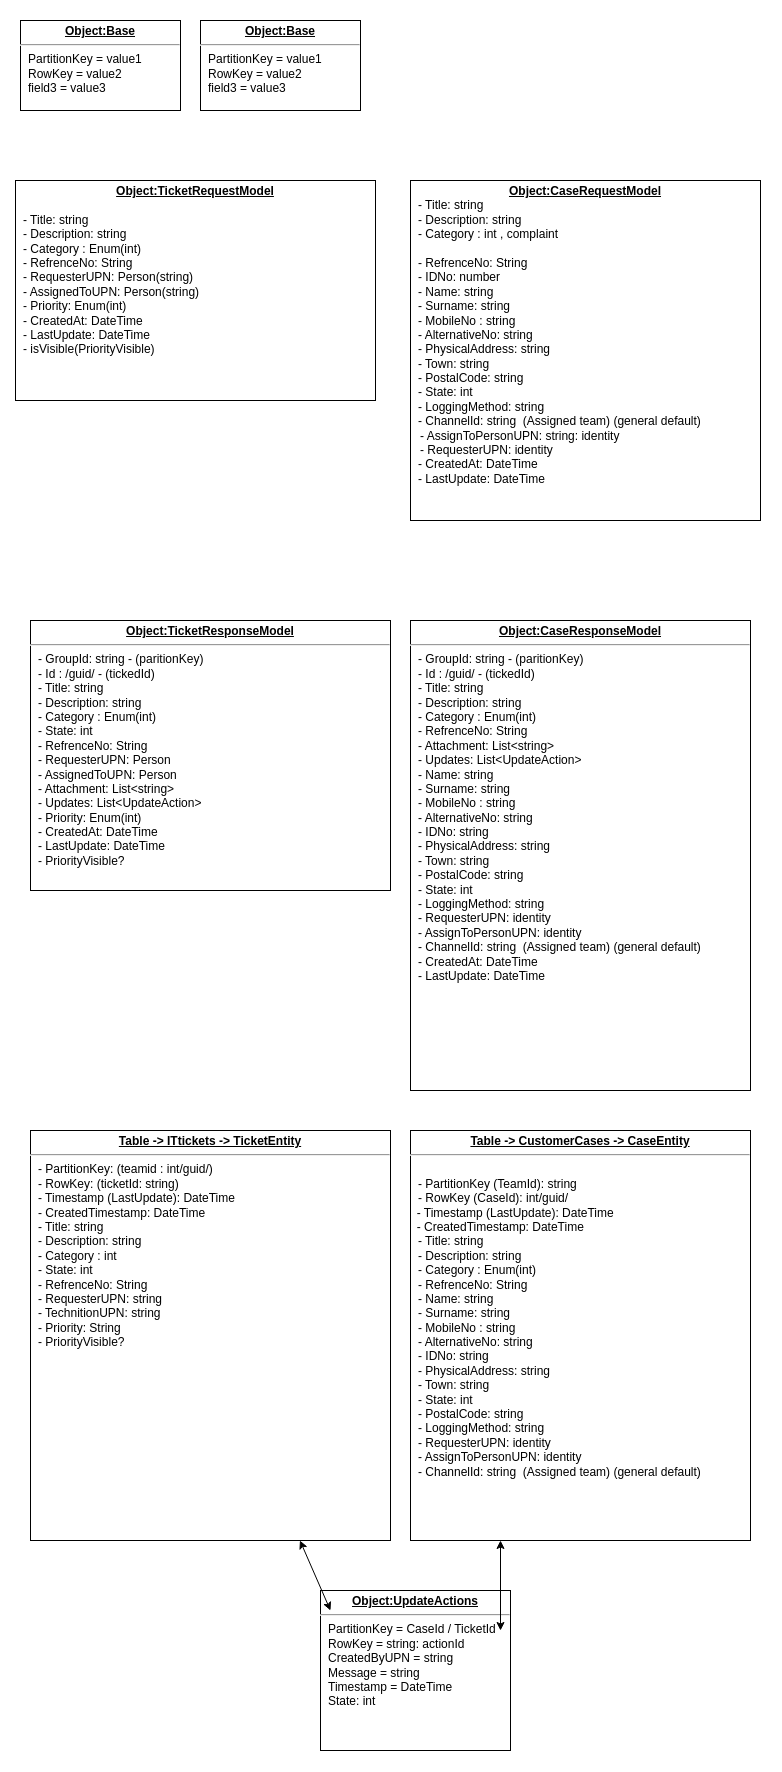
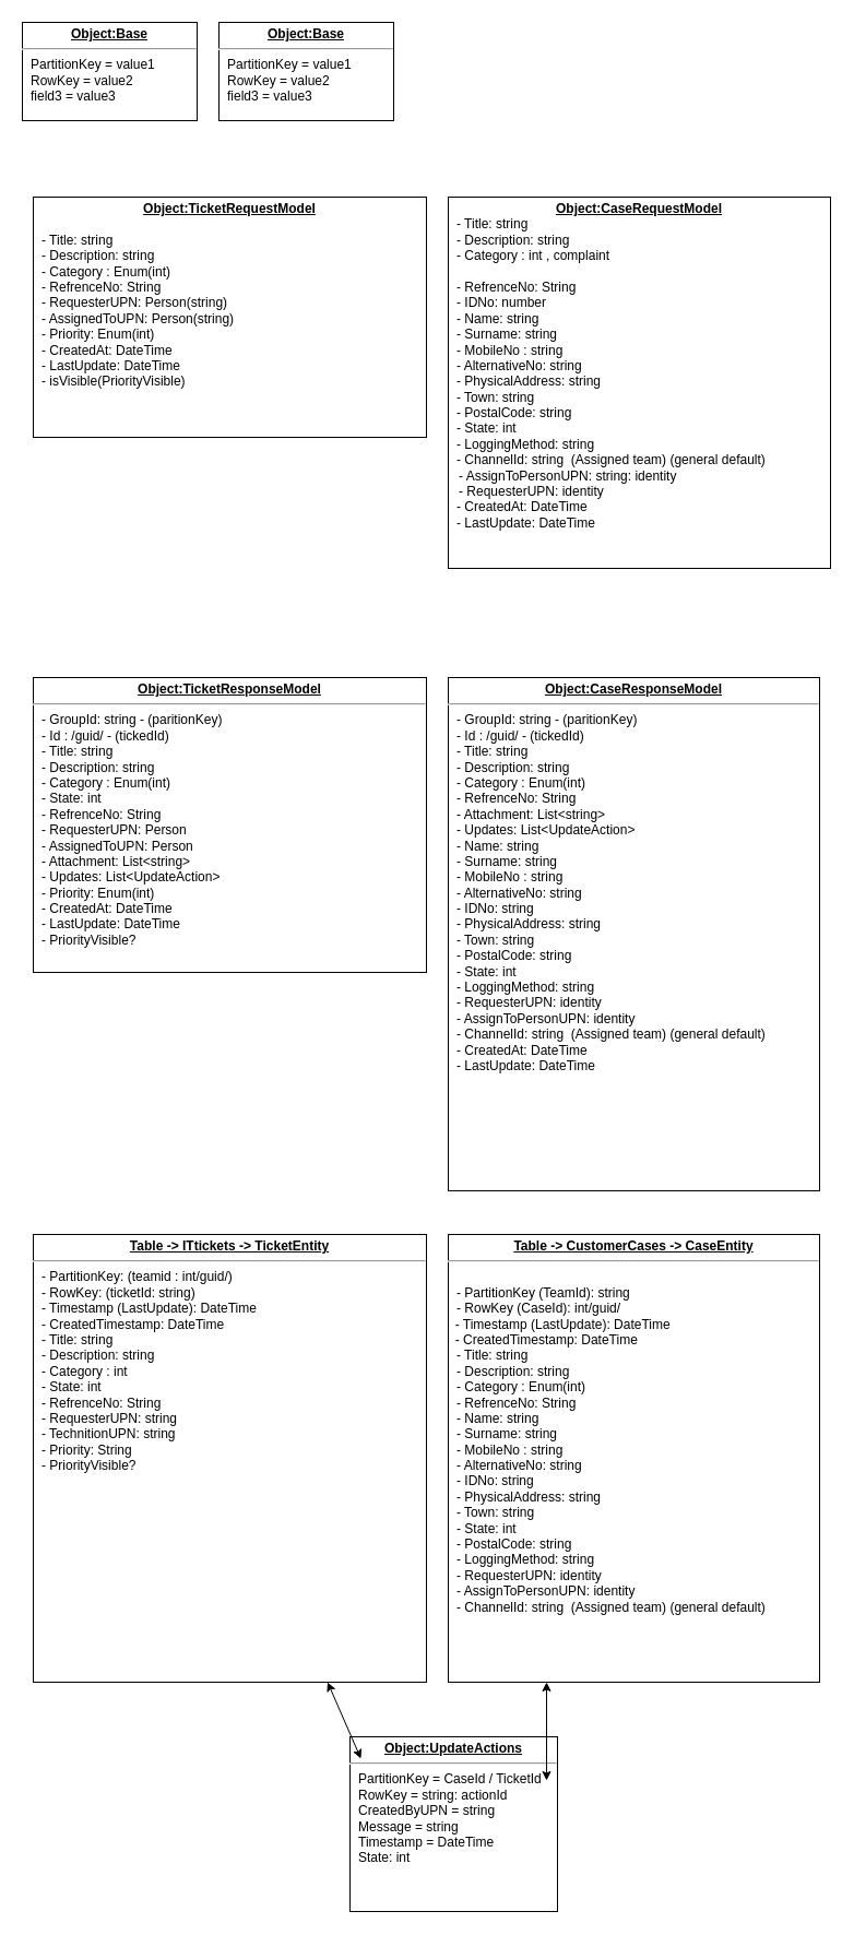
  <mxCell id="0" />
  <mxCell id="1" parent="0" />
- <mxCell id="2" value="&lt;p style=&quot;margin: 0px ; margin-top: 4px ; text-align: center ; text-decoration: underline&quot;&gt;&lt;b&gt;Object:TicketRequestModel&lt;/b&gt;&lt;/p&gt;&lt;p style=&quot;margin: 0px ; margin-left: 8px&quot;&gt;&lt;br&gt;&lt;/p&gt;&lt;p style=&quot;margin: 0px ; margin-left: 8px&quot;&gt;- Title: string&lt;/p&gt;&lt;p style=&quot;margin: 0px ; margin-left: 8px&quot;&gt;- Description: string&lt;/p&gt;&lt;p style=&quot;margin: 0px ; margin-left: 8px&quot;&gt;- Category : Enum(int)&lt;/p&gt;&lt;p style=&quot;margin: 0px ; margin-left: 8px&quot;&gt;- RefrenceNo: String&lt;/p&gt;&lt;p style=&quot;margin: 0px ; margin-left: 8px&quot;&gt;- RequesterUPN: Person(string)&lt;/p&gt;&lt;p style=&quot;margin: 0px ; margin-left: 8px&quot;&gt;- AssignedToUPN: Person(string)&lt;/p&gt;&lt;p style=&quot;margin: 0px ; margin-left: 8px&quot;&gt;- Priority: Enum(int)&lt;/p&gt;&lt;p style=&quot;margin: 0px ; margin-left: 8px&quot;&gt;&lt;span&gt;- CreatedAt: DateTime&lt;/span&gt;&lt;/p&gt;&lt;p style=&quot;margin: 0px ; margin-left: 8px&quot;&gt;- LastUpdate: DateTime&lt;/p&gt;&lt;p style=&quot;margin: 0px ; margin-left: 8px&quot;&gt;- isVisible(PriorityVisible)&lt;/p&gt;" style="verticalAlign=top;align=left;overflow=fill;fontSize=12;fontFamily=Helvetica;html=1;" parent="1" vertex="1"><mxGeometry x="15" y="180" width="360" height="220" as="geometry" /></mxCell>
+ <mxCell id="2" value="&lt;p style=&quot;margin: 0px ; margin-top: 4px ; text-align: center ; text-decoration: underline&quot;&gt;&lt;b&gt;Object:TicketRequestModel&lt;/b&gt;&lt;/p&gt;&lt;p style=&quot;margin: 0px ; margin-left: 8px&quot;&gt;&lt;br&gt;&lt;/p&gt;&lt;p style=&quot;margin: 0px ; margin-left: 8px&quot;&gt;- Title: string&lt;/p&gt;&lt;p style=&quot;margin: 0px ; margin-left: 8px&quot;&gt;- Description: string&lt;/p&gt;&lt;p style=&quot;margin: 0px ; margin-left: 8px&quot;&gt;- Category : Enum(int)&lt;/p&gt;&lt;p style=&quot;margin: 0px ; margin-left: 8px&quot;&gt;- RefrenceNo: String&lt;/p&gt;&lt;p style=&quot;margin: 0px ; margin-left: 8px&quot;&gt;- RequesterUPN: Person(string)&lt;/p&gt;&lt;p style=&quot;margin: 0px ; margin-left: 8px&quot;&gt;- AssignedToUPN: Person(string)&lt;/p&gt;&lt;p style=&quot;margin: 0px ; margin-left: 8px&quot;&gt;- Priority: Enum(int)&lt;/p&gt;&lt;p style=&quot;margin: 0px ; margin-left: 8px&quot;&gt;&lt;span&gt;- CreatedAt: DateTime&lt;/span&gt;&lt;/p&gt;&lt;p style=&quot;margin: 0px ; margin-left: 8px&quot;&gt;- LastUpdate: DateTime&lt;/p&gt;&lt;p style=&quot;margin: 0px ; margin-left: 8px&quot;&gt;- isVisible(PriorityVisible)&lt;/p&gt;" style="verticalAlign=top;align=left;overflow=fill;fontSize=12;fontFamily=Helvetica;html=1;" parent="1" vertex="1"><mxGeometry x="30" y="180" width="360" height="220" as="geometry" /></mxCell>
  <mxCell id="3" value="&lt;p style=&quot;margin: 0px ; margin-top: 4px ; text-align: center ; text-decoration: underline&quot;&gt;&lt;b&gt;Object:Base&lt;/b&gt;&lt;/p&gt;&lt;hr&gt;&lt;p style=&quot;margin: 0px ; margin-left: 8px&quot;&gt;PartitionKey = value1&lt;br&gt;RowKey = value2&lt;br&gt;field3 = value3&lt;/p&gt;" style="verticalAlign=top;align=left;overflow=fill;fontSize=12;fontFamily=Helvetica;html=1;" parent="1" vertex="1"><mxGeometry x="20" y="20" width="160" height="90" as="geometry" /></mxCell>
  <mxCell id="4" value="&lt;p style=&quot;margin: 0px ; margin-top: 4px ; text-align: center ; text-decoration: underline&quot;&gt;&lt;b&gt;Object:Base&lt;/b&gt;&lt;/p&gt;&lt;hr&gt;&lt;p style=&quot;margin: 0px ; margin-left: 8px&quot;&gt;PartitionKey = value1&lt;br&gt;RowKey = value2&lt;br&gt;field3 = value3&lt;/p&gt;" style="verticalAlign=top;align=left;overflow=fill;fontSize=12;fontFamily=Helvetica;html=1;" parent="1" vertex="1"><mxGeometry x="200" y="20" width="160" height="90" as="geometry" /></mxCell>
  <mxCell id="5" value="&lt;p style=&quot;margin: 0px ; margin-top: 4px ; text-align: center ; text-decoration: underline&quot;&gt;&lt;b&gt;Object:CaseResponseModel&lt;/b&gt;&lt;/p&gt;&lt;hr&gt;&lt;p style=&quot;margin: 0px 0px 0px 8px&quot;&gt;- GroupId: string - (paritionKey)&lt;/p&gt;&lt;p style=&quot;margin: 0px 0px 0px 8px&quot;&gt;- Id : /guid/ - (tickedId)&lt;/p&gt;&lt;p style=&quot;margin: 0px 0px 0px 8px&quot;&gt;- Title: string&lt;/p&gt;&lt;p style=&quot;margin: 0px 0px 0px 8px&quot;&gt;- Description: string&lt;/p&gt;&lt;p style=&quot;margin: 0px 0px 0px 8px&quot;&gt;- Category : Enum(int)&lt;/p&gt;&lt;p style=&quot;margin: 0px 0px 0px 8px&quot;&gt;- RefrenceNo: String&lt;/p&gt;&lt;p style=&quot;margin: 0px 0px 0px 8px&quot;&gt;- Attachment: List&amp;lt;string&amp;gt;&lt;/p&gt;&lt;p style=&quot;margin: 0px 0px 0px 8px&quot;&gt;- Updates: List&amp;lt;UpdateAction&amp;gt;&lt;/p&gt;&lt;p style=&quot;margin: 0px ; margin-left: 8px&quot;&gt;- Name: string&lt;/p&gt;&lt;p style=&quot;margin: 0px ; margin-left: 8px&quot;&gt;- Surname: string&lt;br&gt;&lt;/p&gt;&lt;p style=&quot;margin: 0px ; margin-left: 8px&quot;&gt;- MobileNo : string&lt;br&gt;&lt;/p&gt;&lt;p style=&quot;margin: 0px ; margin-left: 8px&quot;&gt;- AlternativeNo: string&lt;/p&gt;&lt;p style=&quot;margin: 0px ; margin-left: 8px&quot;&gt;- IDNo: string&lt;/p&gt;&lt;p style=&quot;margin: 0px ; margin-left: 8px&quot;&gt;- PhysicalAddress: string&lt;/p&gt;&lt;p style=&quot;margin: 0px ; margin-left: 8px&quot;&gt;- Town: string&lt;/p&gt;&lt;p style=&quot;margin: 0px ; margin-left: 8px&quot;&gt;- PostalCode: string&lt;/p&gt;&lt;p style=&quot;margin: 0px ; margin-left: 8px&quot;&gt;- State: int&lt;/p&gt;&lt;p style=&quot;margin: 0px ; margin-left: 8px&quot;&gt;- LoggingMethod: string&lt;/p&gt;&lt;p style=&quot;margin: 0px ; margin-left: 8px&quot;&gt;- RequesterUPN: identity&lt;br&gt;&lt;/p&gt;&lt;p style=&quot;margin: 0px ; margin-left: 8px&quot;&gt;- AssignToPersonUPN: identity&lt;/p&gt;&lt;p style=&quot;margin: 0px ; margin-left: 8px&quot;&gt;&lt;span&gt;- ChannelId: string&amp;nbsp; (Assigned team) (general default)&lt;/span&gt;&lt;/p&gt;&lt;p style=&quot;margin: 0px 0px 0px 8px&quot;&gt;- CreatedAt: DateTime&lt;/p&gt;&lt;p style=&quot;margin: 0px 0px 0px 8px&quot;&gt;- LastUpdate: DateTime&lt;/p&gt;&amp;nbsp;" style="verticalAlign=top;align=left;overflow=fill;fontSize=12;fontFamily=Helvetica;html=1;" parent="1" vertex="1"><mxGeometry x="410" y="620" width="340" height="470" as="geometry" /></mxCell>
  <mxCell id="6" value="&lt;p style=&quot;margin: 0px ; margin-top: 4px ; text-align: center ; text-decoration: underline&quot;&gt;&lt;b&gt;Table -&amp;gt; CustomerCases -&amp;gt; CaseEntity&lt;/b&gt;&lt;/p&gt;&lt;hr&gt;&lt;p style=&quot;margin: 0px 0px 0px 8px&quot;&gt;&lt;br&gt;&lt;/p&gt;&lt;p style=&quot;margin: 0px 0px 0px 8px&quot;&gt;- PartitionKey (TeamId)&lt;span&gt;: string&lt;/span&gt;&lt;/p&gt;&lt;p style=&quot;margin: 0px 0px 0px 8px&quot;&gt;- RowKey (CaseId): int/guid/&lt;/p&gt;&amp;nbsp; - Timestamp (LastUpdate): DateTime&lt;br&gt;&amp;nbsp; - CreatedTimestamp: DateTime&lt;br&gt;&lt;p style=&quot;margin: 0px 0px 0px 8px&quot;&gt;- Title: string&lt;/p&gt;&lt;p style=&quot;margin: 0px 0px 0px 8px&quot;&gt;- Description: string&lt;/p&gt;&lt;p style=&quot;margin: 0px 0px 0px 8px&quot;&gt;- Category : Enum(int)&lt;/p&gt;&lt;p style=&quot;margin: 0px 0px 0px 8px&quot;&gt;- RefrenceNo: String&lt;/p&gt;&lt;p style=&quot;margin: 0px 0px 0px 8px&quot;&gt;- Name: string&lt;/p&gt;&lt;p style=&quot;margin: 0px 0px 0px 8px&quot;&gt;- Surname: string&lt;br&gt;&lt;/p&gt;&lt;p style=&quot;margin: 0px 0px 0px 8px&quot;&gt;- MobileNo : string&lt;br&gt;&lt;/p&gt;&lt;p style=&quot;margin: 0px 0px 0px 8px&quot;&gt;- AlternativeNo: string&lt;/p&gt;&lt;p style=&quot;margin: 0px 0px 0px 8px&quot;&gt;- IDNo: string&lt;/p&gt;&lt;p style=&quot;margin: 0px 0px 0px 8px&quot;&gt;- PhysicalAddress: string&lt;/p&gt;&lt;p style=&quot;margin: 0px 0px 0px 8px&quot;&gt;- Town: string&lt;/p&gt;&lt;p style=&quot;margin: 0px 0px 0px 8px&quot;&gt;- State: int&lt;/p&gt;&lt;p style=&quot;margin: 0px 0px 0px 8px&quot;&gt;- PostalCode: string&lt;/p&gt;&lt;p style=&quot;margin: 0px 0px 0px 8px&quot;&gt;- LoggingMethod: string&lt;/p&gt;&lt;p style=&quot;margin: 0px 0px 0px 8px&quot;&gt;- RequesterUPN: identity&lt;br&gt;&lt;/p&gt;&lt;p style=&quot;margin: 0px 0px 0px 8px&quot;&gt;- AssignToPersonUPN: identity&lt;/p&gt;&lt;p style=&quot;margin: 0px 0px 0px 8px&quot;&gt;- ChannelId: string&amp;nbsp; (Assigned team) (general default)&lt;/p&gt;&amp;nbsp;&amp;nbsp;" style="verticalAlign=top;align=left;overflow=fill;fontSize=12;fontFamily=Helvetica;html=1;" parent="1" vertex="1"><mxGeometry x="410" y="1130" width="340" height="410" as="geometry" /></mxCell>
  <mxCell id="7" value="&lt;p style=&quot;margin: 0px ; margin-top: 4px ; text-align: center ; text-decoration: underline&quot;&gt;&lt;b&gt;Table -&amp;gt; ITtickets -&amp;gt; TicketEntity&lt;/b&gt;&lt;/p&gt;&lt;hr&gt;&lt;p style=&quot;margin: 0px 0px 0px 8px&quot;&gt;- PartitionKey: (teamid : int/guid/)&lt;/p&gt;&lt;p style=&quot;margin: 0px 0px 0px 8px&quot;&gt;- RowKey: (ticketId: string)&lt;/p&gt;&lt;p style=&quot;margin: 0px 0px 0px 8px&quot;&gt;&lt;span&gt;- Timestamp (LastUpdate): DateTime&lt;/span&gt;&lt;/p&gt;&lt;p style=&quot;margin: 0px 0px 0px 8px&quot;&gt;- CreatedTimestamp: DateTime&lt;span&gt;&lt;br&gt;&lt;/span&gt;&lt;/p&gt;&lt;p style=&quot;margin: 0px 0px 0px 8px&quot;&gt;- Title: string&lt;/p&gt;&lt;p style=&quot;margin: 0px 0px 0px 8px&quot;&gt;- Description: string&lt;/p&gt;&lt;p style=&quot;margin: 0px 0px 0px 8px&quot;&gt;- Category : int&lt;/p&gt;&lt;p style=&quot;margin: 0px 0px 0px 8px&quot;&gt;- State: int&lt;/p&gt;&lt;p style=&quot;margin: 0px 0px 0px 8px&quot;&gt;- RefrenceNo: String&lt;/p&gt;&lt;p style=&quot;margin: 0px 0px 0px 8px&quot;&gt;- RequesterUPN: string&lt;/p&gt;&lt;p style=&quot;margin: 0px 0px 0px 8px&quot;&gt;- TechnitionUPN: string&lt;/p&gt;&lt;p style=&quot;margin: 0px 0px 0px 8px&quot;&gt;- Priority: String&lt;/p&gt;&lt;p style=&quot;margin: 0px 0px 0px 8px&quot;&gt;- PriorityVisible?&lt;br&gt;&lt;/p&gt;" style="verticalAlign=top;align=left;overflow=fill;fontSize=12;fontFamily=Helvetica;html=1;" parent="1" vertex="1"><mxGeometry x="30" y="1130" width="360" height="410" as="geometry" /></mxCell>
  <mxCell id="8" value="&lt;p style=&quot;margin: 0px ; margin-top: 4px ; text-align: center ; text-decoration: underline&quot;&gt;&lt;b&gt;Object:UpdateActions&lt;/b&gt;&lt;/p&gt;&lt;hr&gt;&lt;p style=&quot;margin: 0px ; margin-left: 8px&quot;&gt;PartitionKey = CaseId / TicketId&lt;br&gt;RowKey = string: actionId&lt;br&gt;CreatedByUPN = string&lt;/p&gt;&lt;p style=&quot;margin: 0px ; margin-left: 8px&quot;&gt;Message = string&lt;br&gt;&lt;/p&gt;&lt;p style=&quot;margin: 0px ; margin-left: 8px&quot;&gt;Timestamp = DateTime&lt;/p&gt;&lt;p style=&quot;margin: 0px ; margin-left: 8px&quot;&gt;State: int&lt;/p&gt;" style="verticalAlign=top;align=left;overflow=fill;fontSize=12;fontFamily=Helvetica;html=1;" parent="1" vertex="1"><mxGeometry x="320" y="1590" width="190" height="160" as="geometry" /></mxCell>
  <mxCell id="9" value="&lt;p style=&quot;margin: 0px ; margin-top: 4px ; text-align: center ; text-decoration: underline&quot;&gt;&lt;b&gt;Object:TicketResponseModel&lt;/b&gt;&lt;/p&gt;&lt;hr&gt;&lt;p style=&quot;margin: 0px ; margin-left: 8px&quot;&gt;- GroupId: string - (paritionKey)&lt;/p&gt;&lt;p style=&quot;margin: 0px ; margin-left: 8px&quot;&gt;- Id : /guid/ - (tickedId)&lt;/p&gt;&lt;p style=&quot;margin: 0px ; margin-left: 8px&quot;&gt;- Title: string&lt;/p&gt;&lt;p style=&quot;margin: 0px ; margin-left: 8px&quot;&gt;- Description: string&lt;/p&gt;&lt;p style=&quot;margin: 0px ; margin-left: 8px&quot;&gt;- Category : Enum(int)&lt;/p&gt;&lt;p style=&quot;margin: 0px ; margin-left: 8px&quot;&gt;- State: int&lt;br&gt;&lt;/p&gt;&lt;p style=&quot;margin: 0px ; margin-left: 8px&quot;&gt;- RefrenceNo: String&lt;/p&gt;&lt;p style=&quot;margin: 0px ; margin-left: 8px&quot;&gt;- RequesterUPN: Person&lt;/p&gt;&lt;p style=&quot;margin: 0px ; margin-left: 8px&quot;&gt;- AssignedToUPN: Person&lt;/p&gt;&lt;p style=&quot;margin: 0px ; margin-left: 8px&quot;&gt;- Attachment: List&amp;lt;string&amp;gt;&lt;/p&gt;&lt;p style=&quot;margin: 0px ; margin-left: 8px&quot;&gt;- Updates: List&amp;lt;UpdateAction&amp;gt;&lt;/p&gt;&lt;p style=&quot;margin: 0px ; margin-left: 8px&quot;&gt;- Priority: Enum(int)&lt;/p&gt;&lt;p style=&quot;margin: 0px ; margin-left: 8px&quot;&gt;- CreatedAt: DateTime&lt;/p&gt;&lt;p style=&quot;margin: 0px ; margin-left: 8px&quot;&gt;- LastUpdate: DateTime&lt;/p&gt;&lt;p style=&quot;margin: 0px ; margin-left: 8px&quot;&gt;- PriorityVisible?&lt;/p&gt;" style="verticalAlign=top;align=left;overflow=fill;fontSize=12;fontFamily=Helvetica;html=1;" vertex="1" parent="1"><mxGeometry x="30" y="620" width="360" height="270" as="geometry" /></mxCell>
  <mxCell id="10" value="&lt;p style=&quot;margin: 0px ; margin-top: 4px ; text-align: center ; text-decoration: underline&quot;&gt;&lt;b&gt;Object:CaseRequestModel&lt;/b&gt;&lt;/p&gt;&lt;p style=&quot;margin: 0px 0px 0px 8px&quot;&gt;- Title: string&lt;/p&gt;&lt;p style=&quot;margin: 0px 0px 0px 8px&quot;&gt;- Description: string&lt;/p&gt;&lt;p style=&quot;margin: 0px 0px 0px 8px&quot;&gt;- Category : int , complaint&lt;/p&gt;&lt;br&gt;&lt;p style=&quot;margin: 0px 0px 0px 8px&quot;&gt;- RefrenceNo: String&lt;/p&gt;&lt;p style=&quot;margin: 0px ; margin-left: 8px&quot;&gt;- IDNo: number&lt;br&gt;&lt;/p&gt;&lt;p style=&quot;margin: 0px ; margin-left: 8px&quot;&gt;- Name: string&lt;/p&gt;&lt;p style=&quot;margin: 0px ; margin-left: 8px&quot;&gt;- Surname: string&lt;br&gt;&lt;/p&gt;&lt;p style=&quot;margin: 0px ; margin-left: 8px&quot;&gt;- MobileNo : string&lt;br&gt;&lt;/p&gt;&lt;p style=&quot;margin: 0px ; margin-left: 8px&quot;&gt;- AlternativeNo: string&lt;/p&gt;&lt;p style=&quot;margin: 0px ; margin-left: 8px&quot;&gt;- PhysicalAddress: string&lt;/p&gt;&lt;p style=&quot;margin: 0px ; margin-left: 8px&quot;&gt;- Town: string&lt;/p&gt;&lt;p style=&quot;margin: 0px ; margin-left: 8px&quot;&gt;- PostalCode: string&lt;/p&gt;&lt;p style=&quot;margin: 0px ; margin-left: 8px&quot;&gt;- State: int&lt;/p&gt;&lt;p style=&quot;margin: 0px ; margin-left: 8px&quot;&gt;- LoggingMethod: string&lt;/p&gt;&lt;p style=&quot;margin: 0px ; margin-left: 8px&quot;&gt;&lt;span&gt;- ChannelId: string&amp;nbsp; (Assigned team) (general default)&lt;/span&gt;&lt;/p&gt;&amp;nbsp; &amp;nbsp;- AssignToPersonUPN: string: identity&lt;br&gt;&amp;nbsp; &amp;nbsp;- RequesterUPN: identity&lt;br&gt;&lt;p style=&quot;margin: 0px 0px 0px 8px&quot;&gt;- CreatedAt: DateTime&lt;/p&gt;&lt;p style=&quot;margin: 0px 0px 0px 8px&quot;&gt;- LastUpdate: DateTime&lt;/p&gt;" style="verticalAlign=top;align=left;overflow=fill;fontSize=12;fontFamily=Helvetica;html=1;" vertex="1" parent="1"><mxGeometry x="410" y="180" width="350" height="340" as="geometry" /></mxCell>
  <mxCell id="11" value="" style="endArrow=classic;startArrow=classic;html=1;rounded=0;" edge="1" parent="1"><mxGeometry width="50" height="50" relative="1" as="geometry"><mxPoint x="500" y="1630" as="sourcePoint" /><mxPoint x="500" y="1540" as="targetPoint" /></mxGeometry></mxCell>
  <mxCell id="12" value="" style="endArrow=classic;startArrow=classic;html=1;rounded=0;" edge="1" parent="1" target="7"><mxGeometry width="50" height="50" relative="1" as="geometry"><mxPoint x="330" y="1610" as="sourcePoint" /><mxPoint x="380" y="1560" as="targetPoint" /></mxGeometry></mxCell>
